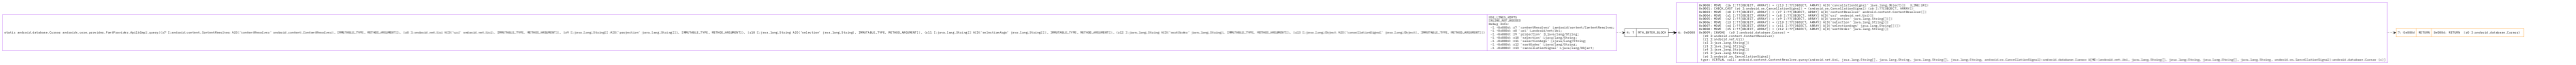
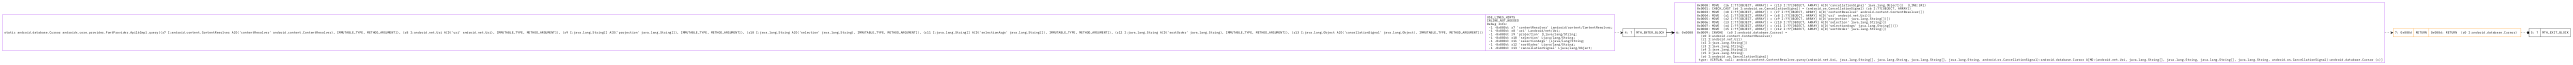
  digraph {
    fontname="IBM Plex Mono"
    rankdir=LR
    node [color=black fontname="IBM Plex Mono" shape=record]
    edge [arrowhead=vee fontname="IBM Plex Mono" style=dashed]
    n1 [label="{4\:\ ?|MTH_ENTER_BLOCK\l}"]
    n2 [color=purple label="{6\:\ 0x0000|0x0000: MOVE  (r6 I:??[OBJECT, ARRAY]) = (r13 I:??[OBJECT, ARRAY] A[D('cancellationSignal' java.lang.Object)])  (LINE:241)\l0x0001: CHECK_CAST (r6 I:android.os.CancellationSignal) = (android.os.CancellationSignal) (r6 I:??[OBJECT, ARRAY]) \l0x0003: MOVE  (r0 I:??[OBJECT, ARRAY]) = (r7 I:??[OBJECT, ARRAY] A[D('contentResolver' android.content.ContentResolver)]) \l0x0004: MOVE  (r1 I:??[OBJECT, ARRAY]) = (r8 I:??[OBJECT, ARRAY] A[D('uri' android.net.Uri)]) \l0x0005: MOVE  (r2 I:??[OBJECT, ARRAY]) = (r9 I:??[OBJECT, ARRAY] A[D('projection' java.lang.String[])]) \l0x0006: MOVE  (r3 I:??[OBJECT, ARRAY]) = (r10 I:??[OBJECT, ARRAY] A[D('selection' java.lang.String)]) \l0x0007: MOVE  (r4 I:??[OBJECT, ARRAY]) = (r11 I:??[OBJECT, ARRAY] A[D('selectionArgs' java.lang.String[])]) \l0x0008: MOVE  (r5 I:??[OBJECT, ARRAY]) = (r12 I:??[OBJECT, ARRAY] A[D('sortOrder' java.lang.String)]) \l0x0009: INVOKE  (r0 I:android.database.Cursor) = \l  (r0 I:android.content.ContentResolver)\l  (r1 I:android.net.Uri)\l  (r2 I:java.lang.String[])\l  (r3 I:java.lang.String)\l  (r4 I:java.lang.String[])\l  (r5 I:java.lang.String)\l  (r6 I:android.os.CancellationSignal)\l type: VIRTUAL call: android.content.ContentResolver.query(android.net.Uri, java.lang.String[], java.lang.String, java.lang.String[], java.lang.String, android.os.CancellationSignal):android.database.Cursor A[MD:(android.net.Uri, java.lang.String[], java.lang.String, java.lang.String[], java.lang.String, android.os.CancellationSignal):android.database.Cursor (c)]\l}"]
    n3 [color=darkorange label="{7\:\ 0x000d|RETURN\l|0x000d: RETURN  (r0 I:android.database.Cursor) \l}"]
+   n4 [label="{5\:\ ?|MTH_EXIT_BLOCK\l}"]
    n5 [color=purple label="{static android.database.Cursor androidx.core.provider.FontProvider.Api16Impl.query((r7 I:android.content.ContentResolver A[D('contentResolver' android.content.ContentResolver), IMMUTABLE_TYPE, METHOD_ARGUMENT]), (r8 I:android.net.Uri A[D('uri' android.net.Uri), IMMUTABLE_TYPE, METHOD_ARGUMENT]), (r9 I:java.lang.String[] A[D('projection' java.lang.String[]), IMMUTABLE_TYPE, METHOD_ARGUMENT]), (r10 I:java.lang.String A[D('selection' java.lang.String), IMMUTABLE_TYPE, METHOD_ARGUMENT]), (r11 I:java.lang.String[] A[D('selectionArgs' java.lang.String[]), IMMUTABLE_TYPE, METHOD_ARGUMENT]), (r12 I:java.lang.String A[D('sortOrder' java.lang.String), IMMUTABLE_TYPE, METHOD_ARGUMENT]), (r13 I:java.lang.Object A[D('cancellationSignal' java.lang.Object), IMMUTABLE_TYPE, METHOD_ARGUMENT]))  | USE_LINES_HINTS\lINLINE_NOT_NEEDED\lDebug Info:\l  \-1 \-0x000d: r7 'contentResolver' Landroid\/content\/ContentResolver;\l  \-1 \-0x000d: r8 'uri' Landroid\/net\/Uri;\l  \-1 \-0x000d: r9 'projection' [Ljava\/lang\/String;\l  \-1 \-0x000d: r10 'selection' Ljava\/lang\/String;\l  \-1 \-0x000d: r11 'selectionArgs' [Ljava\/lang\/String;\l  \-1 \-0x000d: r12 'sortOrder' Ljava\/lang\/String;\l  \-1 \-0x000d: r13 'cancellationSignal' Ljava\/lang\/Object;\l}"]
    n1 -> n2 [style=bold]
    n2 -> n3
+   n3 -> n4 [arrowhead=box]
    n5 -> n1
  }
